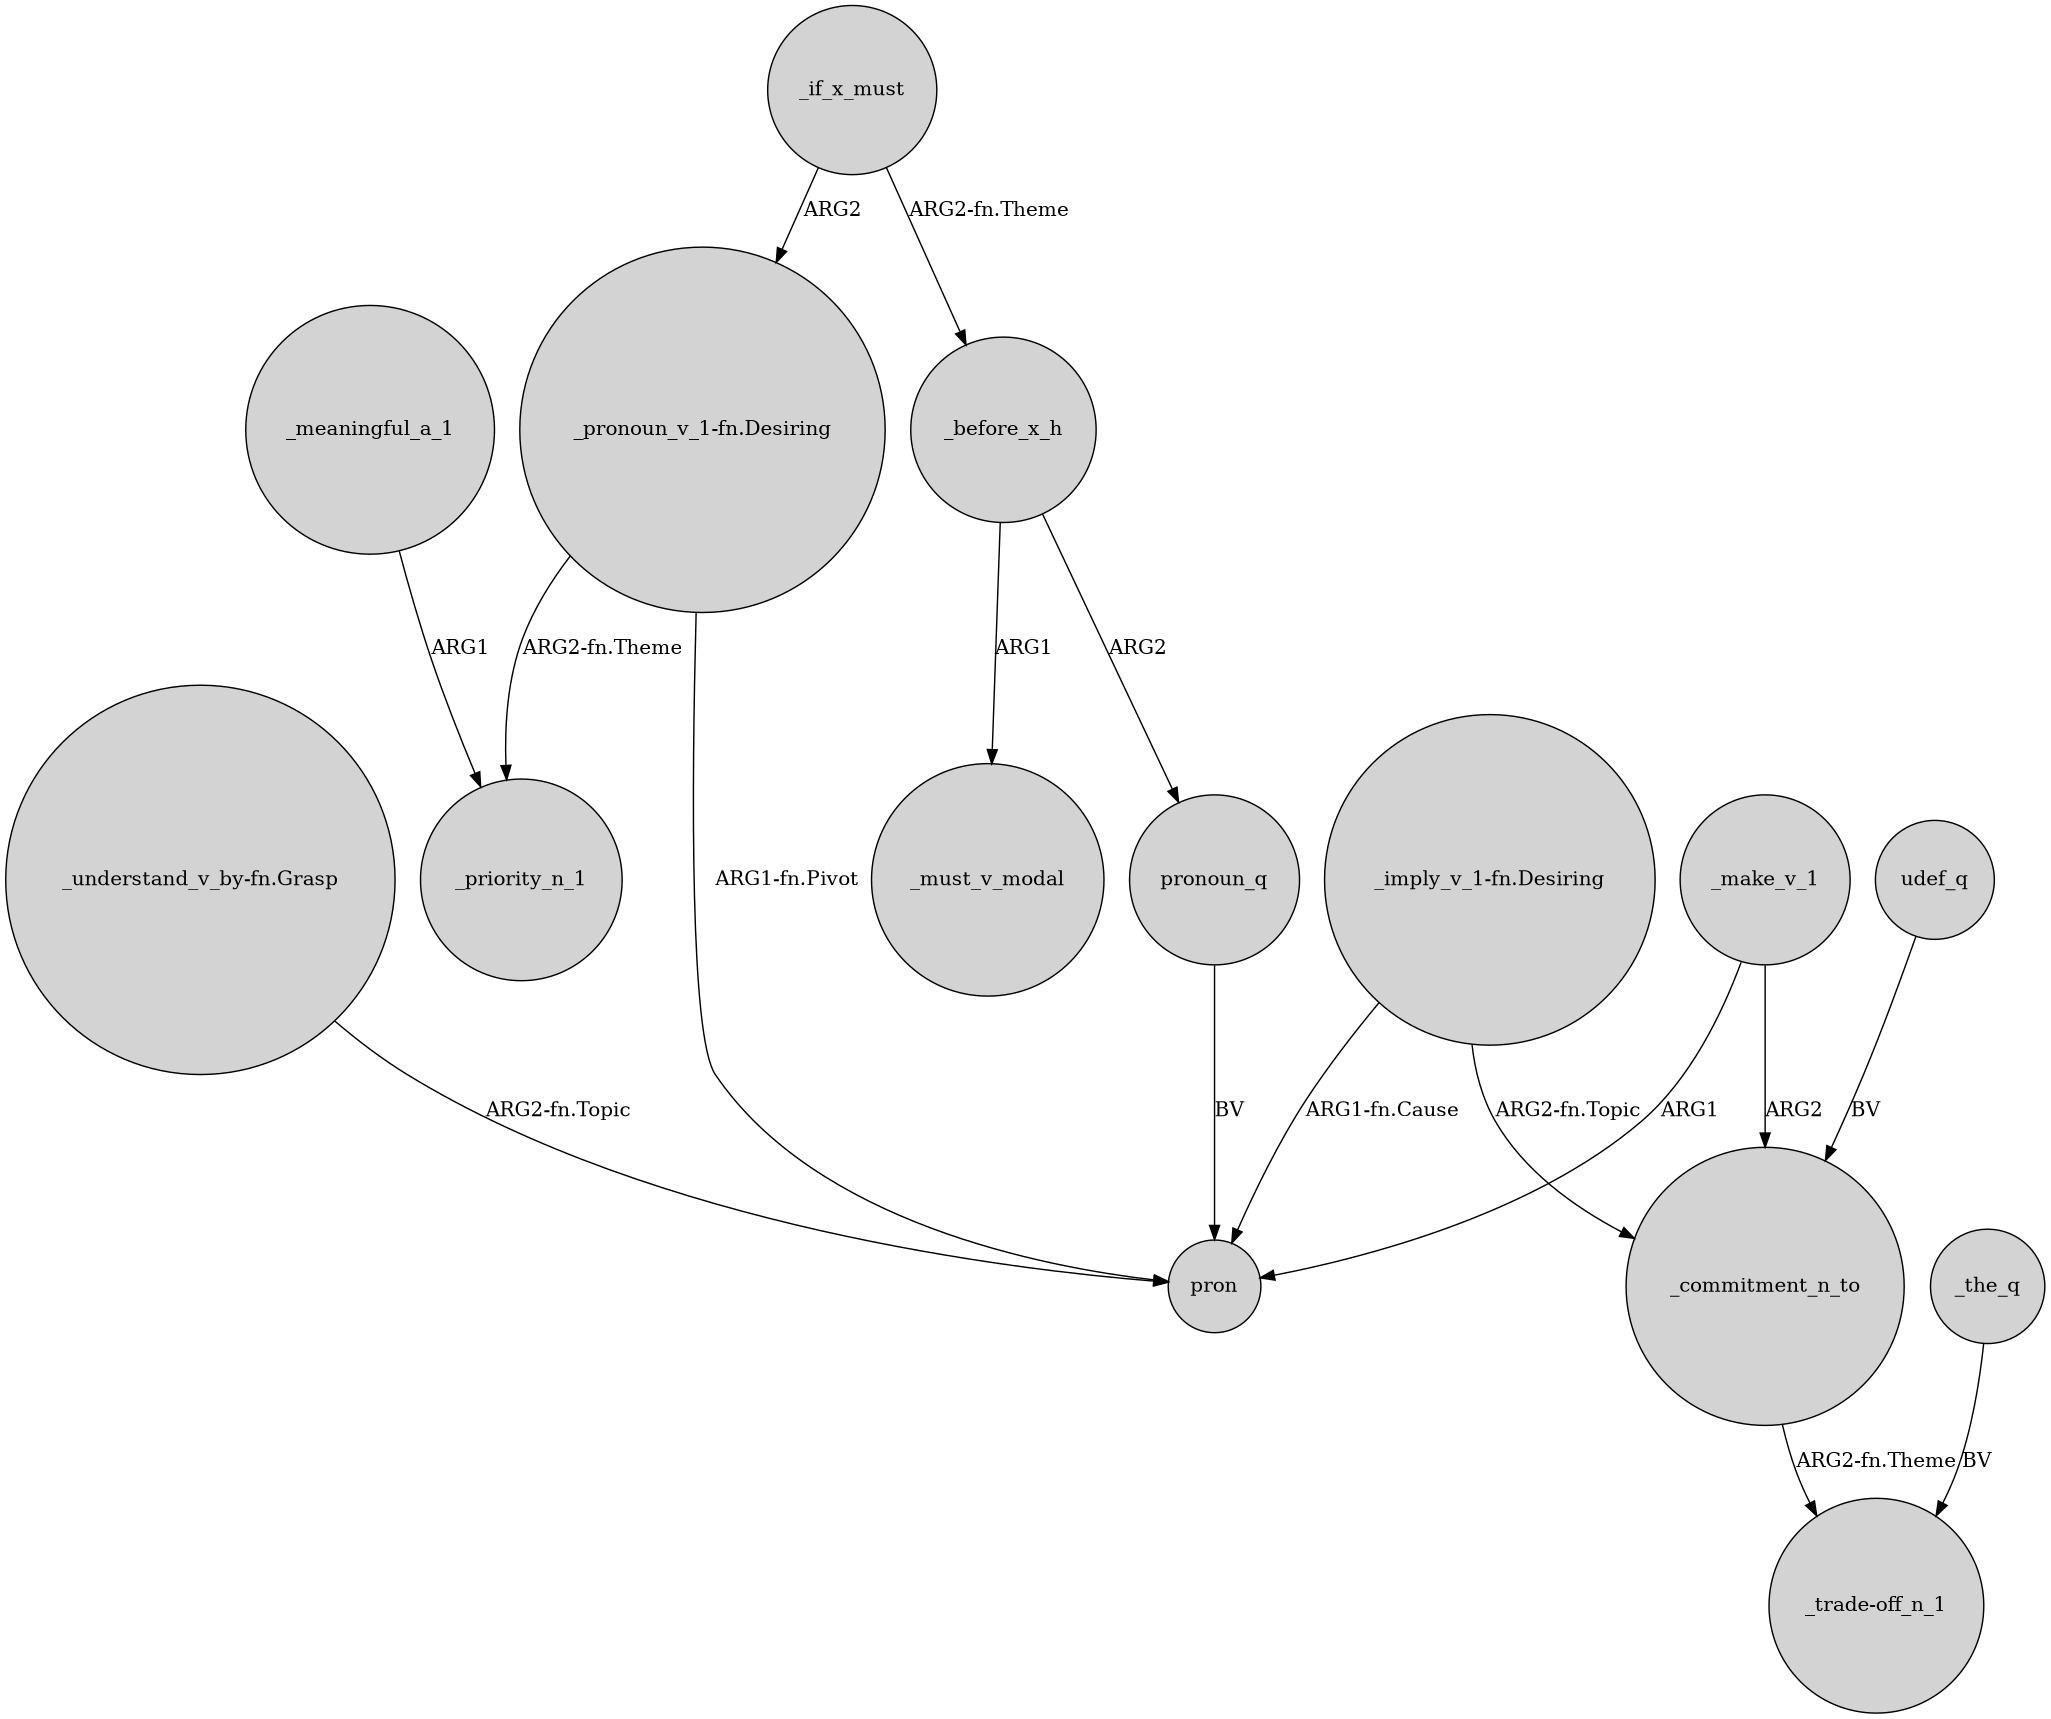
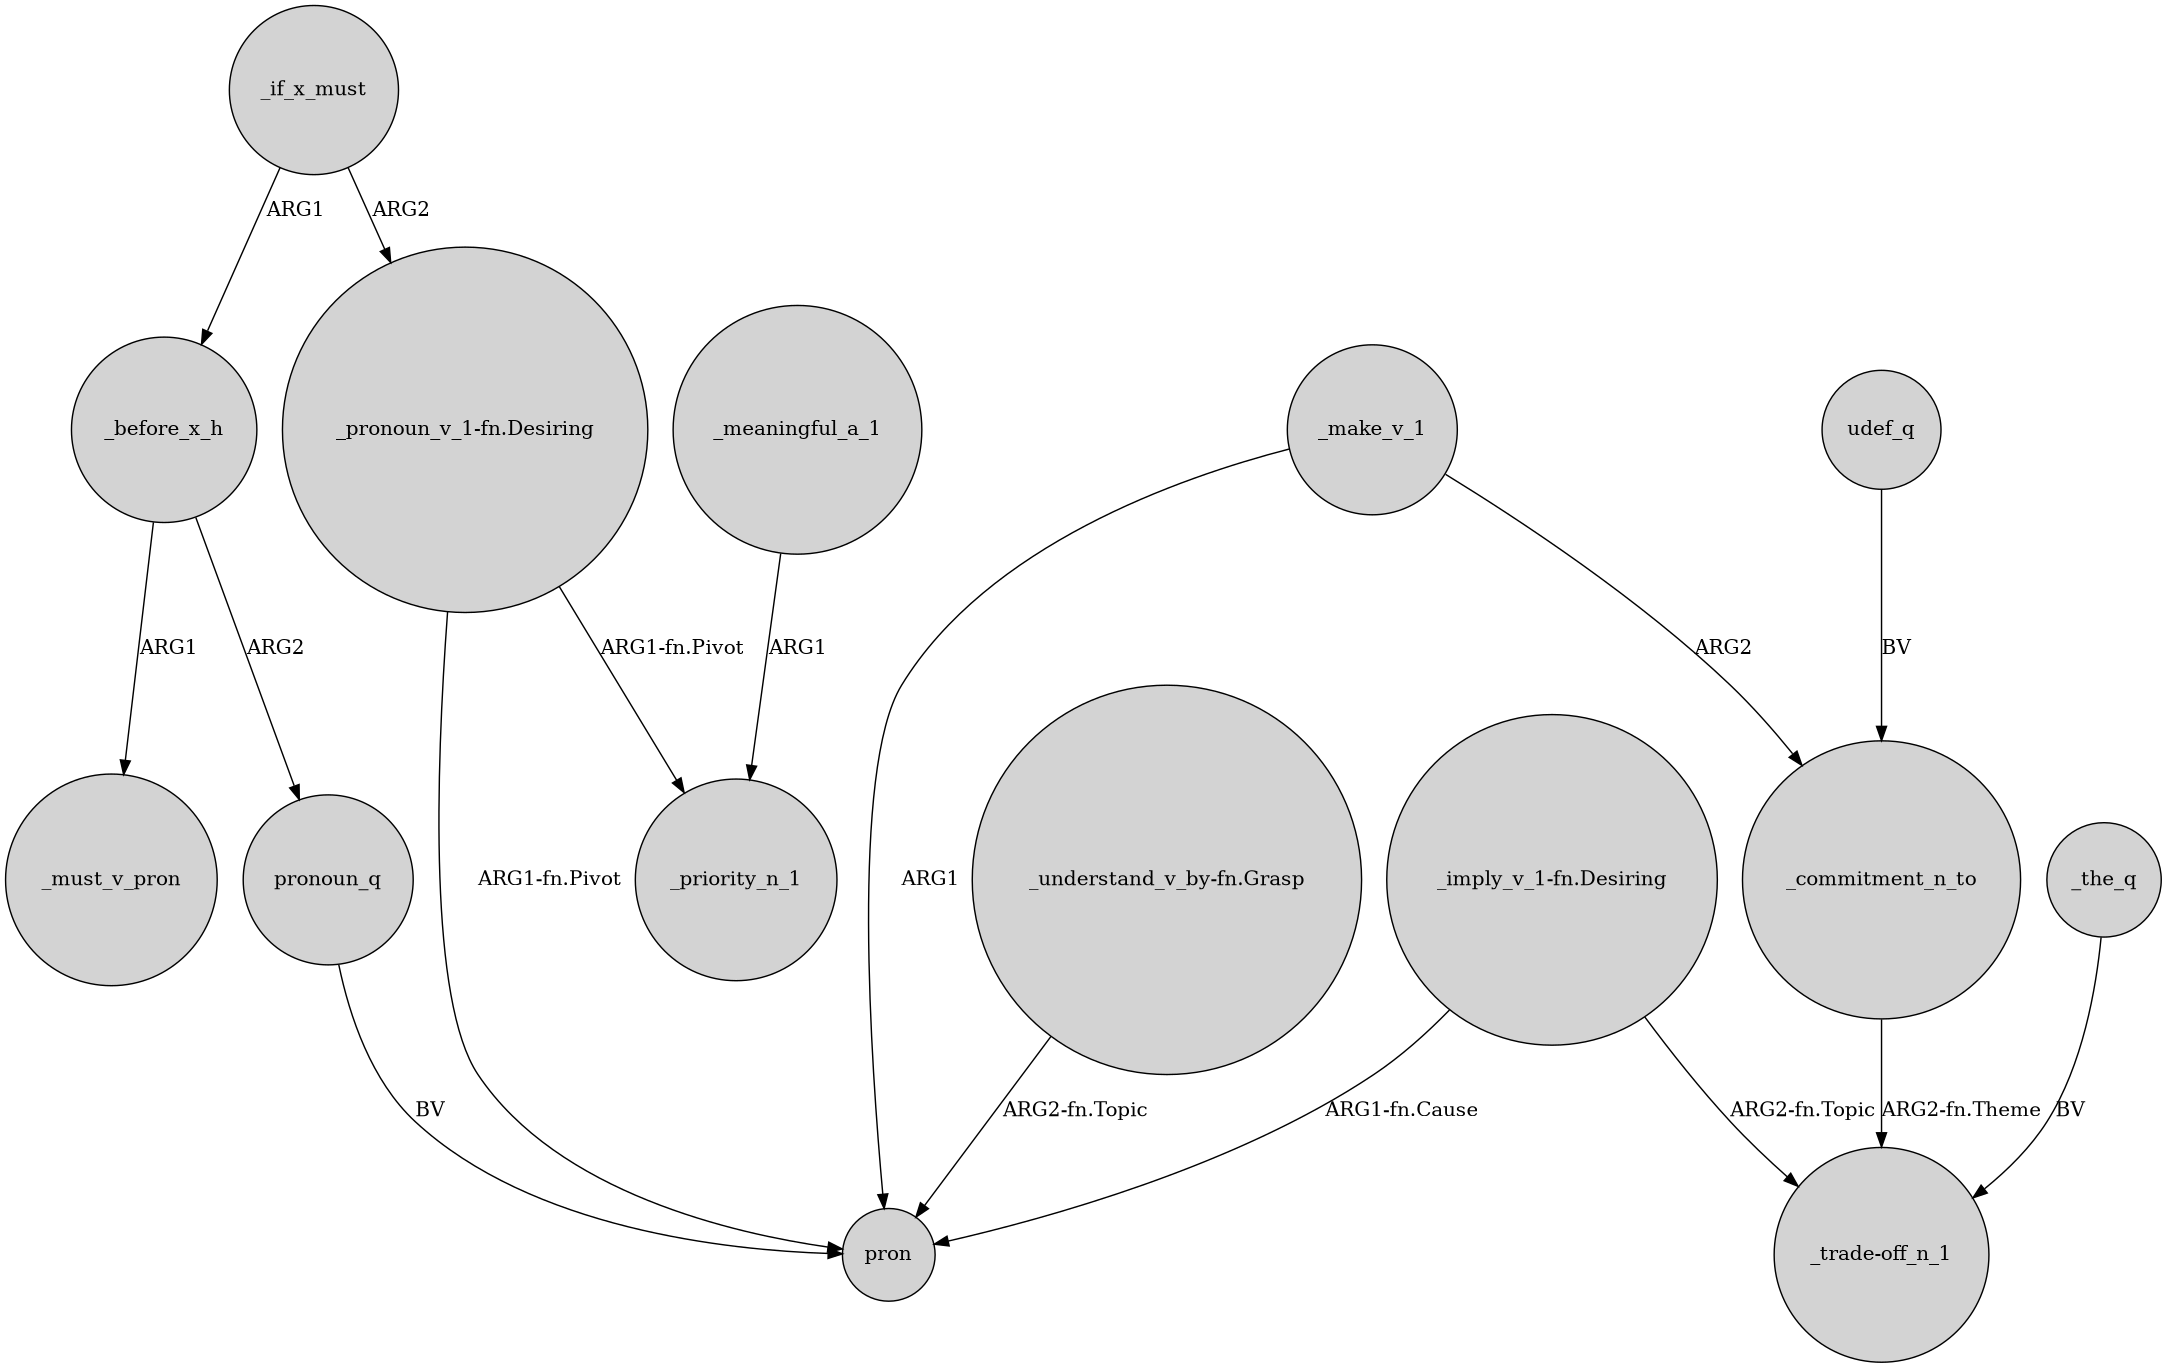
  digraph {
    node [shape=circle style=filled]
    n1 [label="_pronoun_v_1-fn.Desiring"]
    pron
    _priority_n_1
    n4 [label=_if_x_must]
    _before_x_h
-   _must_v_modal
+   _must_v_modal [label=_must_v_pron]
    pronoun_q
    _make_v_1
    _commitment_n_to
    "_trade-off_n_1"
    "_understand_v_by-fn.Grasp"
    udef_q
    _the_q
    n14 [label="_imply_v_1-fn.Desiring"]
    _meaningful_a_1
    n1 -> pron [label="ARG1-fn.Pivot"]
-   n1 -> _priority_n_1 [label="ARG2-fn.Theme"]
+   n1 -> _priority_n_1 [label="ARG1-fn.Pivot"]
    n4 -> n1 [label=ARG2]
-   n4 -> _before_x_h [label="ARG2-fn.Theme"]
+   n4 -> _before_x_h [label=ARG1]
    _before_x_h -> _must_v_modal [label=ARG1]
    _before_x_h -> pronoun_q [label=ARG2]
    pronoun_q -> pron [label=BV]
    _make_v_1 -> pron [label=ARG1]
    _make_v_1 -> _commitment_n_to [label=ARG2]
    _commitment_n_to -> "_trade-off_n_1" [label="ARG2-fn.Theme"]
    "_understand_v_by-fn.Grasp" -> pron [label="ARG2-fn.Topic"]
    udef_q -> _commitment_n_to [label=BV]
    _the_q -> "_trade-off_n_1" [label=BV]
    n14 -> pron [label="ARG1-fn.Cause"]
-   n14 -> _commitment_n_to [label="ARG2-fn.Topic"]
+   n14 -> "_trade-off_n_1" [label="ARG2-fn.Topic"]
    _meaningful_a_1 -> _priority_n_1 [label=ARG1]
  }
